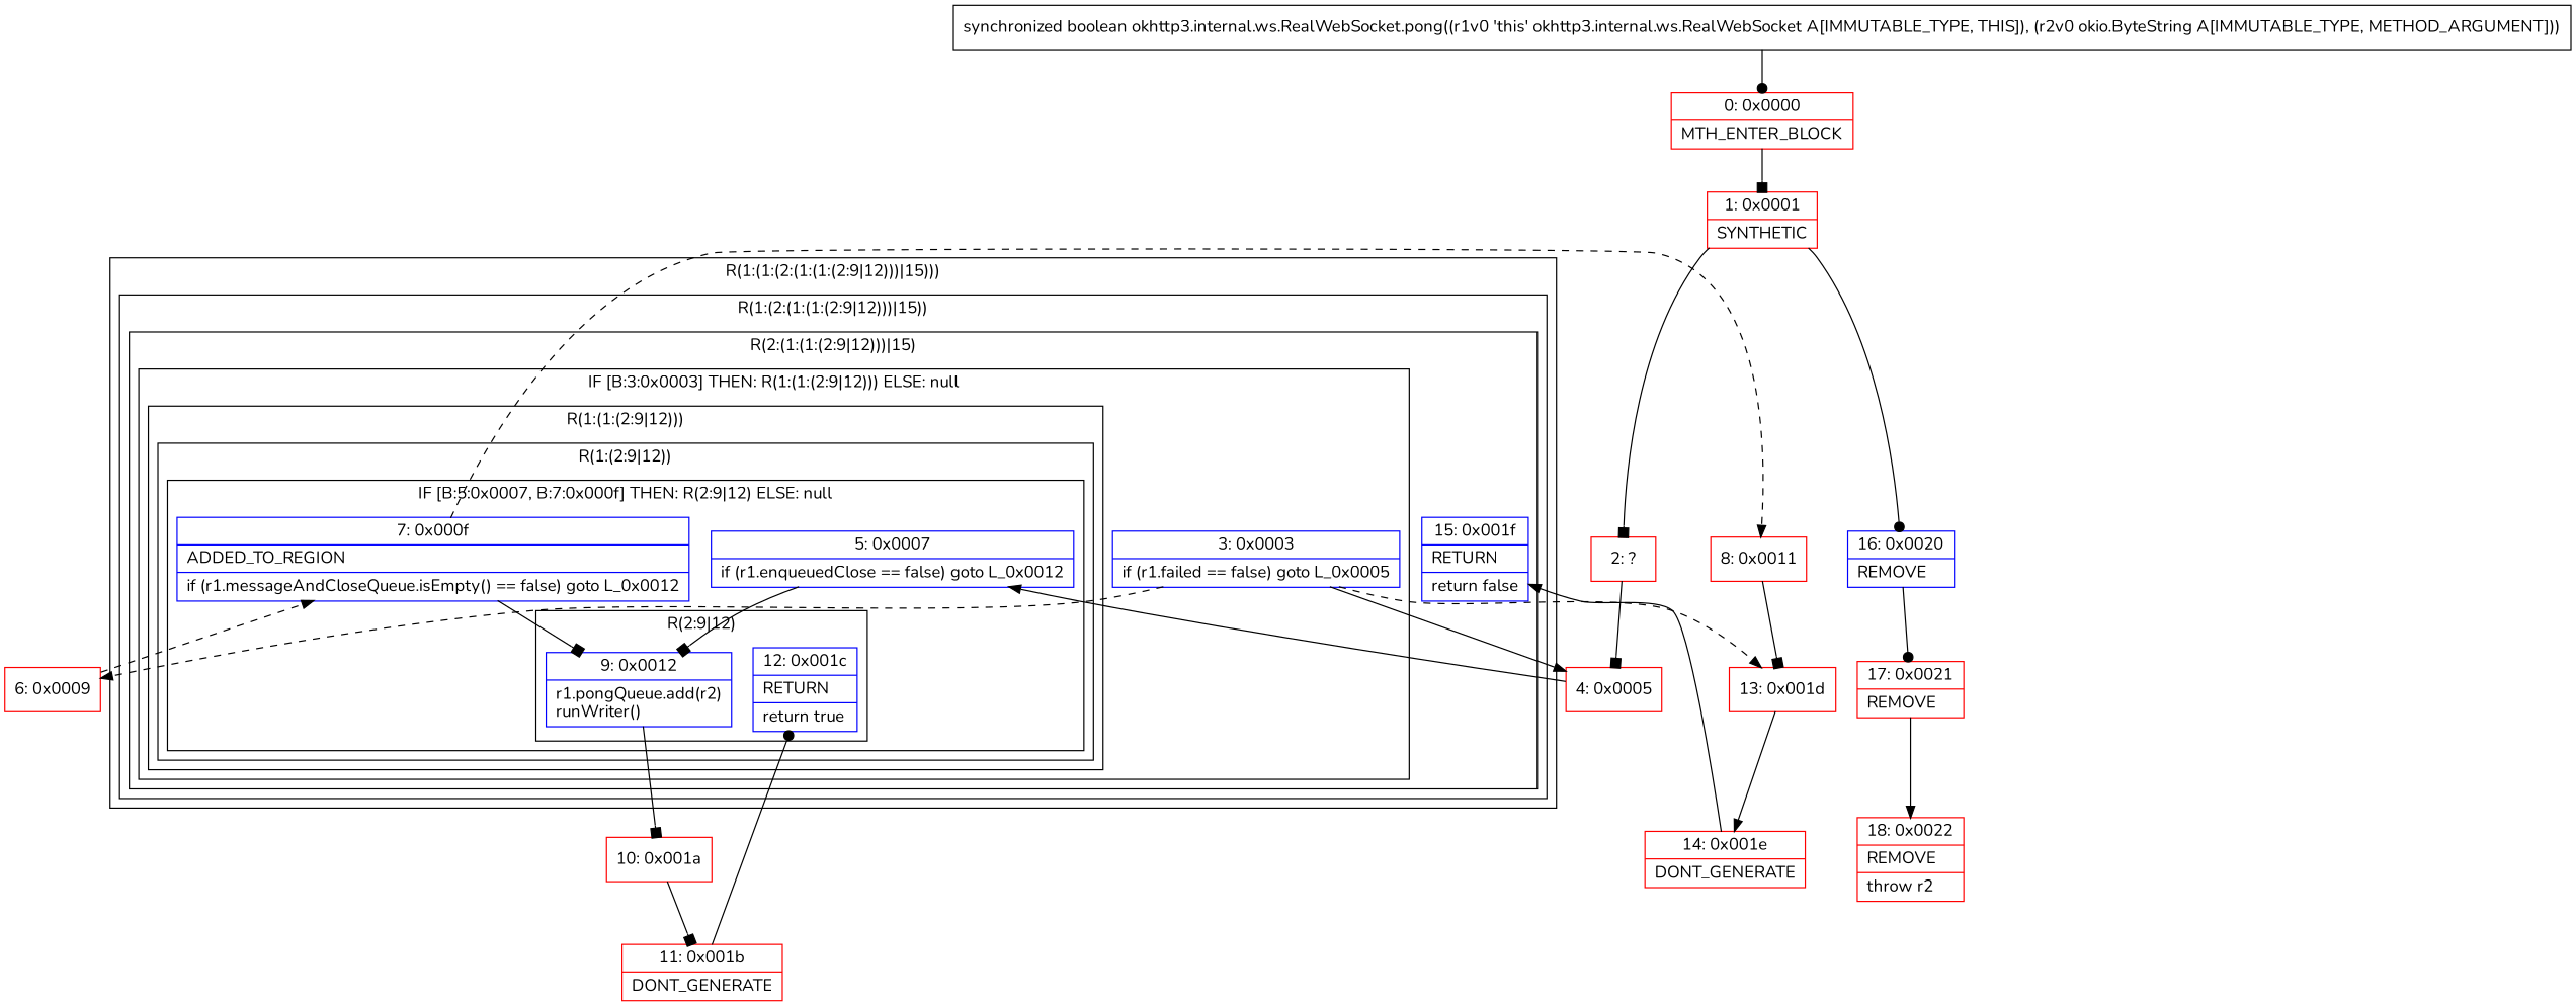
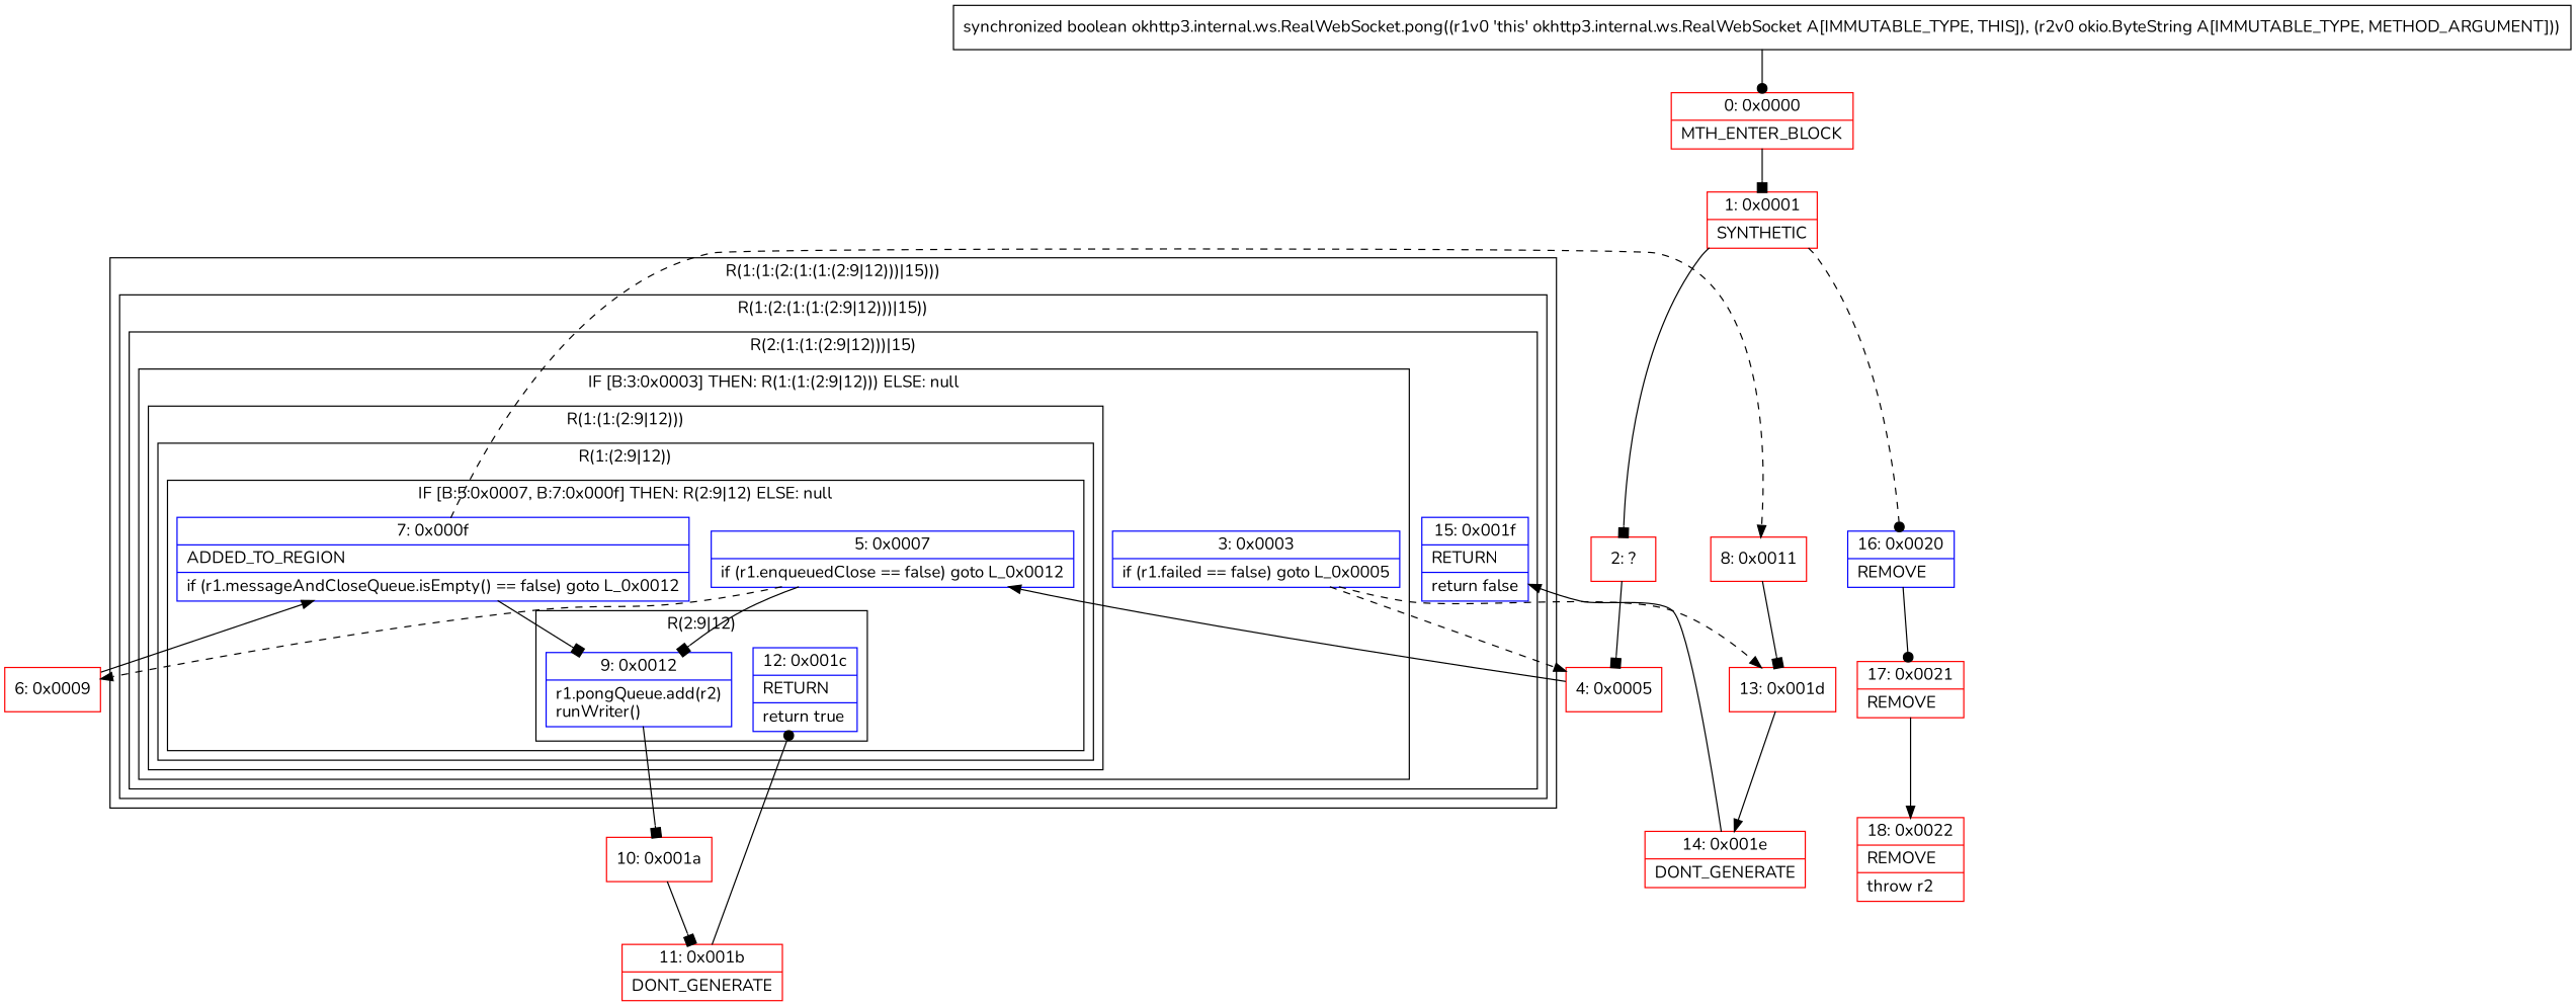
  digraph {
    fontname=Nunito
    node [color=red fontname=Nunito shape=record]
    edge [arrowhead=normal fontname=Nunito]
    n1 [color=blue label="{9\:\ 0x0012|r1.pongQueue.add(r2)\lrunWriter()\l}"]
    n2 [color=blue label="{12\:\ 0x001c|RETURN\l|return true\l}"]
    n3 [color=blue label="{5\:\ 0x0007|if (r1.enqueuedClose == false) goto L_0x0012\l}"]
    n4 [color=blue label="{7\:\ 0x000f|ADDED_TO_REGION\l|if (r1.messageAndCloseQueue.isEmpty() == false) goto L_0x0012\l}"]
    n5 [color=blue label="{3\:\ 0x0003|if (r1.failed == false) goto L_0x0005\l}"]
    n6 [color=blue label="{15\:\ 0x001f|RETURN\l|return false\l}"]
    n7 [label="{10\:\ 0x001a}"]
    n8 [label="{6\:\ 0x0009}"]
    n9 [label="{8\:\ 0x0011}"]
    n10 [label="{4\:\ 0x0005}"]
    n11 [label="{13\:\ 0x001d}"]
    n12 [label="{14\:\ 0x001e|DONT_GENERATE\l}"]
    n13 [label="{11\:\ 0x001b|DONT_GENERATE\l}"]
    n14 [label="{0\:\ 0x0000|MTH_ENTER_BLOCK\l}"]
    n15 [label="{1\:\ 0x0001|SYNTHETIC\l}"]
    n16 [label="{2\:\ ?}"]
    n17 [color=blue label="{16\:\ 0x0020|REMOVE\l}"]
    n18 [label="{17\:\ 0x0021|REMOVE\l}"]
    n19 [label="{18\:\ 0x0022|REMOVE\l|throw r2\l}"]
    n20 [label="{synchronized boolean okhttp3.internal.ws.RealWebSocket.pong((r1v0 'this' okhttp3.internal.ws.RealWebSocket A[IMMUTABLE_TYPE, THIS]), (r2v0 okio.ByteString A[IMMUTABLE_TYPE, METHOD_ARGUMENT])) }" color=""]
    subgraph cluster_1 {
      label="R(1:(1:(2:(1:(1:(2:9|12)))|15)))"
      subgraph cluster_2 {
        label="R(1:(2:(1:(1:(2:9|12)))|15))"
        subgraph cluster_3 {
          label="R(2:(1:(1:(2:9|12)))|15)"
          n6
          subgraph cluster_4 {
            label="IF [B:3:0x0003] THEN: R(1:(1:(2:9|12))) ELSE: null"
            n5
            subgraph cluster_5 {
              label="R(1:(1:(2:9|12)))"
              subgraph cluster_6 {
                label="R(1:(2:9|12))"
                subgraph cluster_7 {
                  label="IF [B:5:0x0007, B:7:0x000f] THEN: R(2:9|12) ELSE: null"
                  n3
                  n4
                  subgraph cluster_8 {
                    label="R(2:9|12)"
                    n1
                    n2
                  }
                }
              }
            }
          }
        }
      }
    }
    n1 -> n7 [arrowhead=box]
    n3 -> n1 [arrowhead=box]
-   n5 -> n8 [style=dashed]
+   n3 -> n8 [style=dashed]
    n4 -> n1 [arrowhead=box]
    n4 -> n9 [style=dashed]
-   n5 -> n10
+   n5 -> n10 [style=dashed]
    n5 -> n11 [style=dashed]
    n7 -> n13 [arrowhead=box]
-   n8 -> n4 [style=dashed]
+   n8 -> n4
    n9 -> n11 [arrowhead=box]
    n10 -> n3
    n11 -> n12
    n12 -> n6
    n13 -> n2 [arrowhead=dot]
    n14 -> n15 [arrowhead=box]
    n15 -> n16 [arrowhead=box]
-   n15 -> n17 [arrowhead=dot]
+   n15 -> n17 [arrowhead=dot style=dashed]
    n16 -> n10 [arrowhead=box]
    n17 -> n18 [arrowhead=dot]
    n18 -> n19
    n20 -> n14 [arrowhead=dot]
  }
